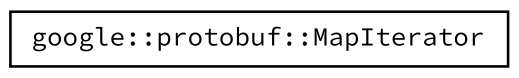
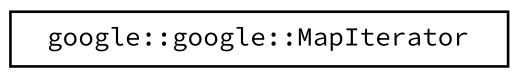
  digraph {
    rankdir=LR
    fontname="Source Code Pro"
-   n1 [color=black fillcolor=white fontname="Source Code Pro" fontsize=10 height=0.2 label="google::protobuf::MapIterator" shape=record style=filled width=0.4]
+   n1 [color=black fillcolor=white fontname="Source Code Pro" fontsize=10 height=0.2 label="google::google::MapIterator" shape=record style=filled width=0.4]
  }
